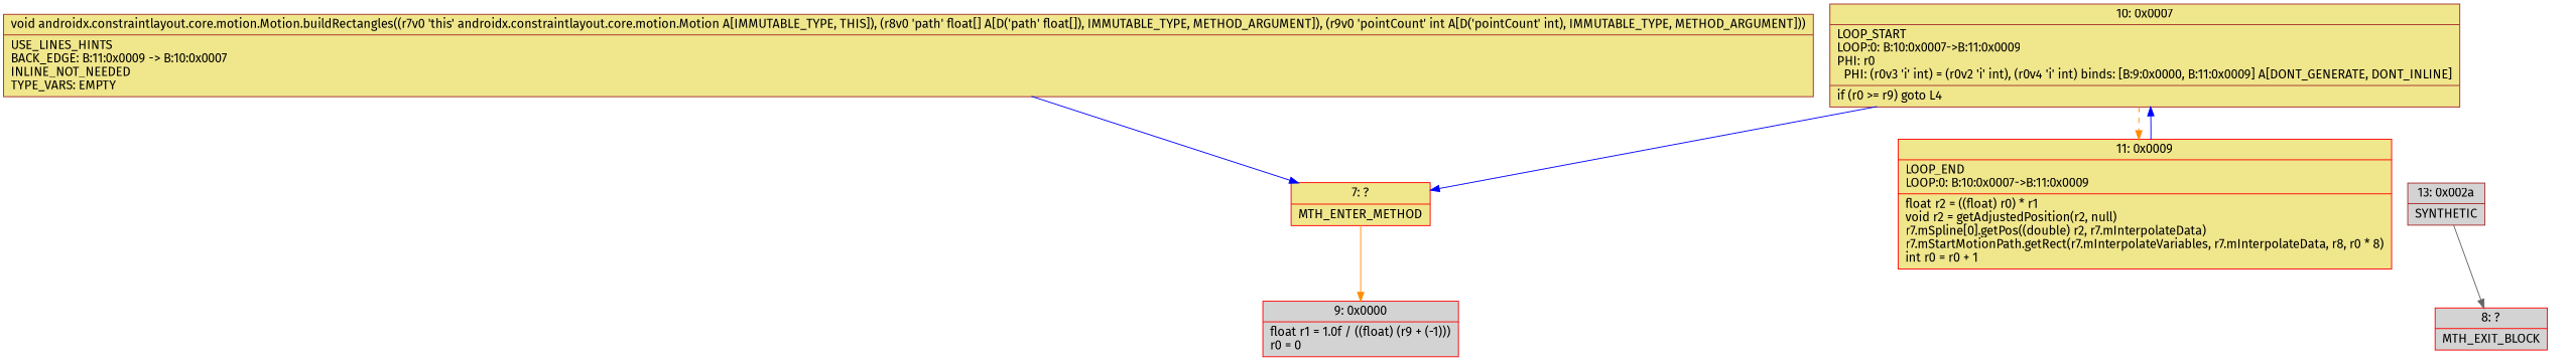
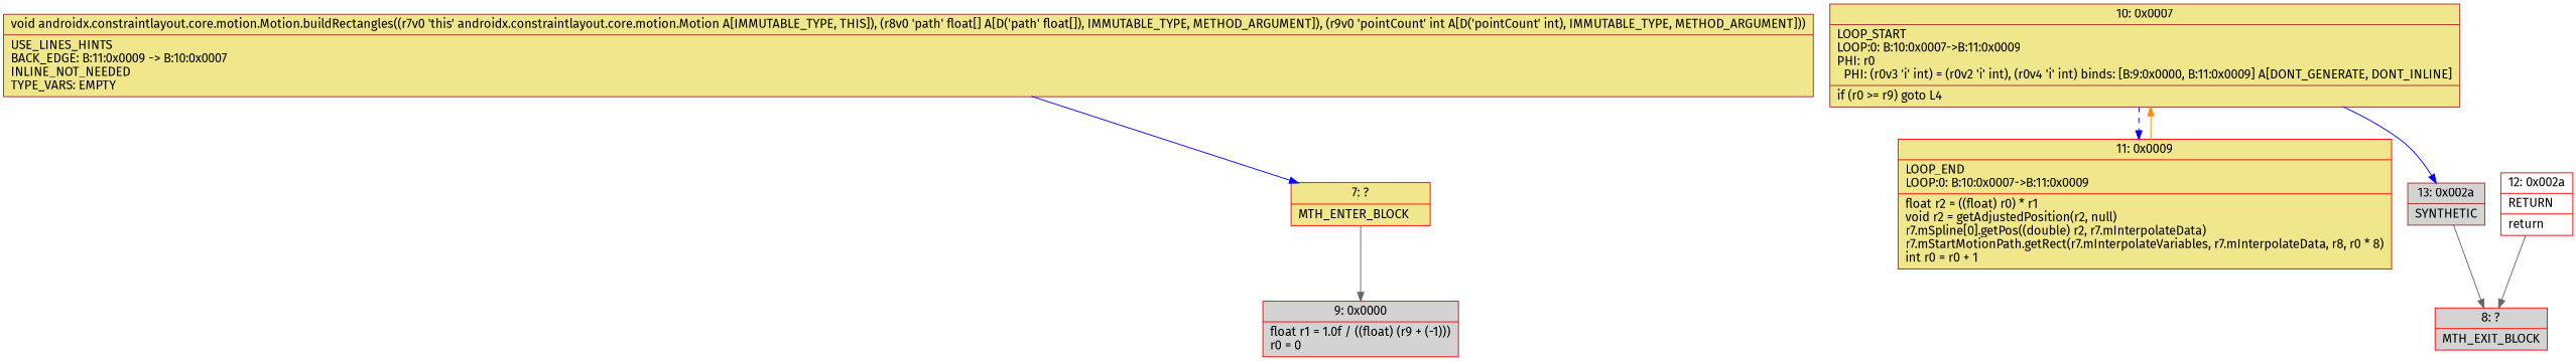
  digraph {
    fontname="Fira Sans"
    node [color=red fillcolor=khaki fontname="Fira Sans" shape=record style=filled]
    edge [color=blue fontname="Fira Sans"]
-   n1 [label="{7\:\ ?|MTH_ENTER_METHOD\l}"]
+   n1 [label="{7\:\ ?|MTH_ENTER_BLOCK\l}"]
    n2 [fillcolor=lightgrey label="{9\:\ 0x0000|float r1 = 1.0f \/ ((float) (r9 + (\-1)))\lr0 = 0\l}"]
    n3 [color=brown label="{10\:\ 0x0007|LOOP_START\lLOOP:0: B:10:0x0007\-\>B:11:0x0009\lPHI: r0 \l  PHI: (r0v3 'i' int) = (r0v2 'i' int), (r0v4 'i' int) binds: [B:9:0x0000, B:11:0x0009] A[DONT_GENERATE, DONT_INLINE]\l|if (r0 \>= r9) goto L4\l}"]
    n4 [label="{11\:\ 0x0009|LOOP_END\lLOOP:0: B:10:0x0007\-\>B:11:0x0009\l|float r2 = ((float) r0) * r1\lvoid r2 = getAdjustedPosition(r2, null)\lr7.mSpline[0].getPos((double) r2, r7.mInterpolateData)\lr7.mStartMotionPath.getRect(r7.mInterpolateVariables, r7.mInterpolateData, r8, r0 * 8)\lint r0 = r0 + 1\l}"]
    n5 [color=brown fillcolor=lightgrey label="{13\:\ 0x002a|SYNTHETIC\l}"]
    n6 [fillcolor=lightgrey label="{8\:\ ?|MTH_EXIT_BLOCK\l}"]
+   n7 [fillcolor=white label="{12\:\ 0x002a|RETURN\l|return\l}"]
    n8 [color=brown label="{void androidx.constraintlayout.core.motion.Motion.buildRectangles((r7v0 'this' androidx.constraintlayout.core.motion.Motion A[IMMUTABLE_TYPE, THIS]), (r8v0 'path' float[] A[D('path' float[]), IMMUTABLE_TYPE, METHOD_ARGUMENT]), (r9v0 'pointCount' int A[D('pointCount' int), IMMUTABLE_TYPE, METHOD_ARGUMENT]))  | USE_LINES_HINTS\lBACK_EDGE: B:11:0x0009 \-\> B:10:0x0007\lINLINE_NOT_NEEDED\lTYPE_VARS: EMPTY\l}"]
-   n1 -> n2 [color=darkorange]
-   n3 -> n4 [color=darkorange style=dashed]
-   n3 -> n1
-   n4 -> n3
+   n1 -> n2 [color=gray40]
+   n3 -> n4 [style=dashed]
+   n3 -> n5
+   n4 -> n3 [color=darkorange]
    n5 -> n6 [color=gray40]
+   n7 -> n6 [color=gray40]
    n8 -> n1
  }
